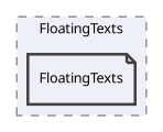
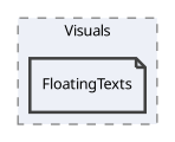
  digraph {
    compound=true
    rankdir=LR
    n1 [color=grey25 fillcolor="#edf0f7" fontname=Calibrii fontsize=10 label=FloatingTexts shape=note style="filled,bold,"]
    subgraph cluster_1 {
      bgcolor="#edf0f7"
      fontname=Calibrii
      fontsize=10
-     label=FloatingTexts
+     label=Visuals
      pencolor=grey50
      style="filled,dashed,"
      n1
    }
  }
